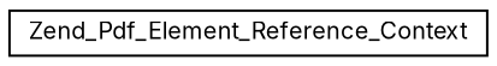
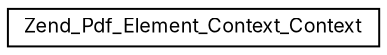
  digraph {
    rankdir=LR
    fontname=Inter
-   n1 [color=black fillcolor=white fontname=Inter fontsize=10 height=0.2 label=Zend_Pdf_Element_Reference_Context shape=record style=filled width=0.4]
+   n1 [color=black fillcolor=white fontname=Inter fontsize=10 height=0.2 label=Zend_Pdf_Element_Context_Context shape=record style=filled width=0.4]
  }
